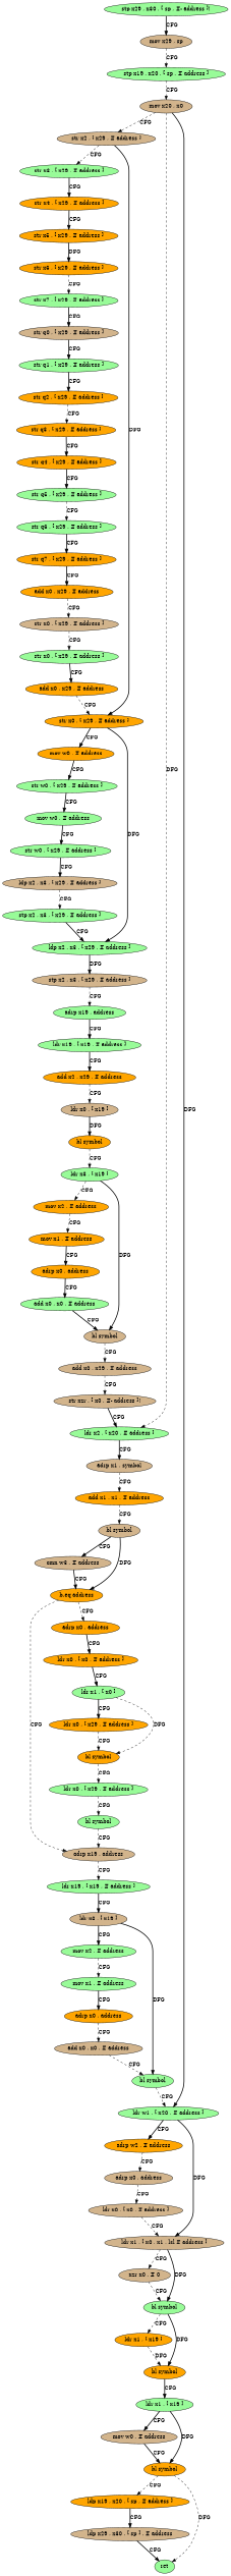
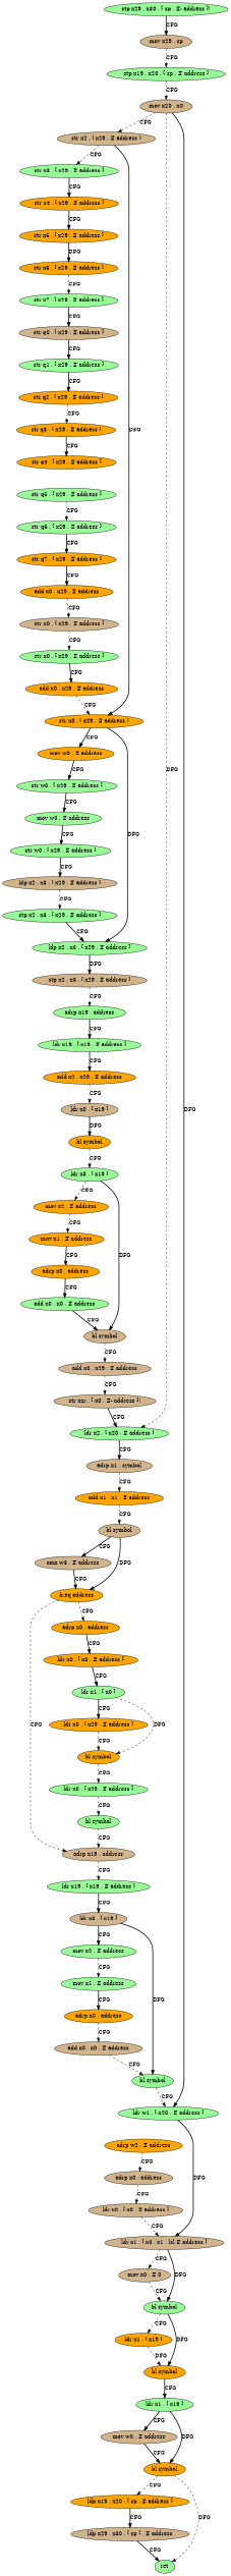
  digraph {
    node [fillcolor=palegreen style=filled]
    edge [style=bold]
    n1 [label="stp x29 , x30 , [ sp , #- address ]!"]
    n2 [fillcolor=tan label="mov x29 , sp"]
    n3 [label="stp x19 , x20 , [ sp , # address ]"]
    n4 [fillcolor=tan label="mov x20 , x0"]
    n5 [fillcolor=tan label="str x2 , [ x29 , # address ]"]
    n6 [label="ldr x2 , [ x20 , # address ]"]
    n7 [label="ldr w1 , [ x20 , # address ]"]
    n8 [label="str x3 , [ x29 , # address ]"]
    n9 [fillcolor=orange label="str x0 , [ x29 , # address ]"]
    n10 [fillcolor=tan label="adrp x1 , symbol"]
    n11 [fillcolor=orange label="adrp w2 , # address"]
    n12 [fillcolor=tan label="ldr x1 , [ x0 , x1 , lsl # address ]"]
    n13 [fillcolor=orange label="str x4 , [ x29 , # address ]"]
    n14 [fillcolor=orange label="mov w0 , # address"]
    n15 [label="ldp x2 , x3 , [ x29 , # address ]"]
    n16 [fillcolor=orange label="str x5 , [ x29 , # address ]"]
    n17 [fillcolor=orange label="str x6 , [ x29 , # address ]"]
    n18 [label="str x7 , [ x29 , # address ]"]
    n19 [fillcolor=tan label="str q0 , [ x29 , # address ]"]
    n20 [label="str q1 , [ x29 , # address ]"]
    n21 [fillcolor=orange label="str q2 , [ x29 , # address ]"]
    n22 [fillcolor=orange label="str q3 , [ x29 , # address ]"]
    n23 [fillcolor=orange label="str q4 , [ x29 , # address ]"]
    n24 [label="str q5 , [ x29 , # address ]"]
    n25 [label="str q6 , [ x29 , # address ]"]
    n26 [fillcolor=orange label="str q7 , [ x29 , # address ]"]
    n27 [fillcolor=orange label="add x0 , x29 , # address"]
    n28 [fillcolor=tan label="str x0 , [ x29 , # address ]"]
    n29 [label="str x0 , [ x29 , # address ]"]
    n30 [fillcolor=orange label="add x0 , x29 , # address"]
    n31 [label="str w0 , [ x29 , # address ]"]
    n32 [fillcolor=tan label="stp x2 , x3 , [ x29 , # address ]"]
    n33 [label="mov w0 , # address"]
    n34 [label="str w0 , [ x29 , # address ]"]
    n35 [fillcolor=tan label="ldp x2 , x3 , [ x29 , # address ]"]
    n36 [label="stp x2 , x3 , [ x29 , # address ]"]
    n37 [label="adrp x19 , address"]
    n38 [label="ldr x19 , [ x19 , # address ]"]
    n39 [fillcolor=orange label="add x2 , x29 , # address"]
    n40 [fillcolor=tan label="ldr x0 , [ x19 ]"]
    n41 [fillcolor=orange label="bl symbol"]
    n42 [label="ldr x3 , [ x19 ]"]
    n43 [fillcolor=orange label="mov x2 , # address"]
    n44 [fillcolor=tan label="bl symbol"]
    n45 [fillcolor=orange label="mov x1 , # address"]
    n46 [fillcolor=tan label="add x0 , x29 , # address"]
    n47 [fillcolor=orange label="adrp x0 , address"]
    n48 [label="add x0 , x0 , # address"]
    n49 [fillcolor=tan label="str xzr , [ x0 , #- address ]!"]
    n50 [fillcolor=orange label="add x1 , x1 , # address"]
    n51 [fillcolor=tan label="bl symbol"]
    n52 [fillcolor=tan label="cmn w3 , # address"]
    n53 [fillcolor=orange label="b.eq address"]
    n54 [fillcolor=tan label="adrp x19 , address"]
    n55 [fillcolor=orange label="adrp x0 , address"]
    n56 [label="ldr x19 , [ x19 , # address ]"]
    n57 [fillcolor=orange label="ldr x0 , [ x0 , # address ]"]
    n58 [fillcolor=tan label="ldr x3 , [ x19 ]"]
    n59 [label="ldr x1 , [ x0 ]"]
    n60 [label="mov x2 , # address"]
    n61 [label="bl symbol"]
    n62 [label="mov x1 , # address"]
    n63 [fillcolor=orange label="adrp x0 , address"]
    n64 [fillcolor=tan label="add x0 , x0 , # address"]
    n65 [fillcolor=tan label="adrp x0 , address"]
-   n66 [fillcolor=tan label="xzr x0 , # 0"]
+   n66 [fillcolor=tan label="mov x0 , # 0"]
    n67 [label="bl symbol"]
    n68 [fillcolor=tan label="ldr x0 , [ x0 , # address ]"]
    n69 [fillcolor=orange label="ldr x1 , [ x19 ]"]
    n70 [fillcolor=orange label="bl symbol"]
    n71 [label="ldr x1 , [ x19 ]"]
    n72 [fillcolor=tan label="mov w0 , # address"]
    n73 [fillcolor=orange label="bl symbol"]
    n74 [fillcolor=orange label="ldp x19 , x20 , [ sp , # address ]"]
    n75 [label=ret]
    n76 [fillcolor=tan label="ldp x29 , x30 , [ sp ] , # address"]
    n77 [fillcolor=orange label="ldr x0 , [ x29 , # address ]"]
    n78 [fillcolor=orange label="bl symbol"]
    n79 [label="ldr x0 , [ x29 , # address ]"]
    n80 [label="bl symbol"]
    n1 -> n2 [label=CFG]
    n2 -> n3 [label=CFG style=dashed]
    n3 -> n4 [label=CFG style=dashed]
    n4 -> n5 [label=CFG style=dashed]
    n4 -> n6 [label=DFG style=dashed]
    n4 -> n7 [label=DFG]
    n5 -> n8 [label=CFG style=dashed]
    n5 -> n9 [label=DFG]
    n6 -> n10 [label=CFG]
-   n7 -> n11 [label=CFG]
    n7 -> n12 [label=DFG]
    n8 -> n13 [label=CFG]
    n9 -> n14 [label=CFG]
    n9 -> n15 [label=DFG]
    n10 -> n50 [label=CFG style=dashed]
    n11 -> n65 [label=CFG style=dashed]
    n12 -> n66 [label=CFG style=dashed]
    n12 -> n67 [label=DFG]
    n13 -> n16 [label=CFG]
    n14 -> n31 [label=CFG]
    n15 -> n32 [label=DFG]
    n16 -> n17 [label=DFG]
    n17 -> n18 [label=CFG style=dashed]
    n18 -> n19 [label=CFG]
    n19 -> n20 [label=CFG]
    n20 -> n21 [label=CFG]
    n21 -> n22 [label=CFG style=dashed]
    n22 -> n23 [label=CFG]
-   n23 -> n24 [label=CFG]
    n24 -> n25 [label=CFG style=dashed]
    n25 -> n26 [label=CFG]
    n26 -> n27 [label=CFG]
    n27 -> n28 [label=CFG style=dashed]
    n28 -> n29 [label=CFG style=dashed]
    n29 -> n30 [label=CFG]
    n30 -> n9 [label=CFG style=dashed]
    n31 -> n33 [label=CFG]
    n32 -> n37 [label=CFG style=dashed]
    n33 -> n34 [label=CFG]
    n34 -> n35 [label=CFG]
    n35 -> n36 [label=CFG style=dashed]
    n36 -> n15 [label=CFG]
    n37 -> n38 [label=CFG]
    n38 -> n39 [label=CFG]
    n39 -> n40 [label=CFG style=dashed]
    n40 -> n41 [label=DFG]
    n41 -> n42 [label=CFG style=dashed]
    n42 -> n43 [label=CFG style=dashed]
    n42 -> n44 [label=DFG]
    n43 -> n45 [label=CFG style=dashed]
    n44 -> n46 [label=CFG style=dashed]
    n45 -> n47 [label=CFG]
    n46 -> n49 [label=CFG style=dashed]
    n47 -> n48 [label=CFG]
    n48 -> n44 [label=CFG]
    n49 -> n6 [label=CFG]
    n50 -> n51 [label=CFG style=dashed]
    n51 -> n52 [label=CFG]
    n51 -> n53 [label=DFG]
    n52 -> n53 [label=CFG]
    n53 -> n54 [label=CFG style=dashed]
    n53 -> n55 [label=CFG style=dashed]
    n54 -> n56 [label=CFG style=dashed]
    n55 -> n57 [label=CFG]
    n56 -> n58 [label=CFG]
    n57 -> n59 [label=CFG]
    n58 -> n60 [label=CFG]
    n58 -> n61 [label=DFG]
    n59 -> n77 [label=CFG]
    n59 -> n78 [label=DFG style=dashed]
    n60 -> n62 [label=CFG style=dashed]
    n61 -> n7 [label=CFG style=dashed]
    n62 -> n63 [label=CFG]
    n63 -> n64 [label=CFG style=dashed]
    n64 -> n61 [label=CFG style=dashed]
    n65 -> n68 [label=CFG style=dashed]
    n66 -> n67 [label=CFG style=dashed]
    n67 -> n69 [label=CFG style=dashed]
    n67 -> n70 [label=DFG]
    n68 -> n12 [label=CFG style=dashed]
    n69 -> n70 [label=DFG style=dashed]
    n70 -> n71 [label=CFG]
    n71 -> n72 [label=CFG]
    n71 -> n73 [label=DFG]
    n72 -> n73 [label=CFG]
    n73 -> n74 [label=CFG style=dashed]
    n73 -> n75 [label=DFG style=dashed]
    n74 -> n76 [label=CFG]
    n76 -> n75 [label=CFG]
    n77 -> n78 [label=CFG style=dashed]
    n78 -> n79 [label=CFG style=dashed]
    n79 -> n80 [label=CFG style=dashed]
    n80 -> n54 [label=CFG style=dashed]
  }
